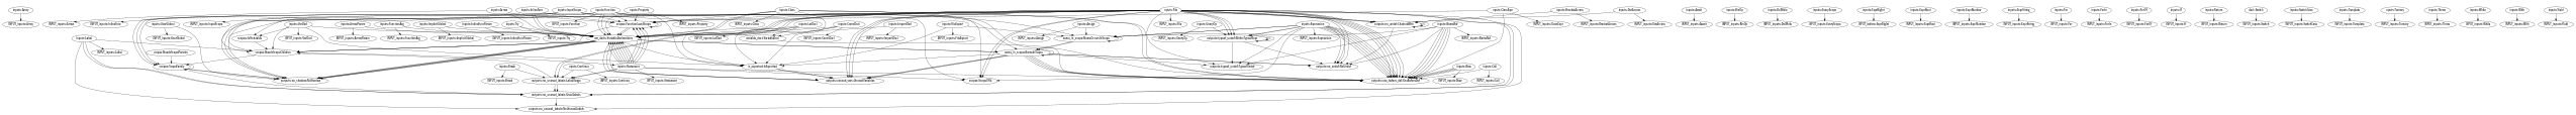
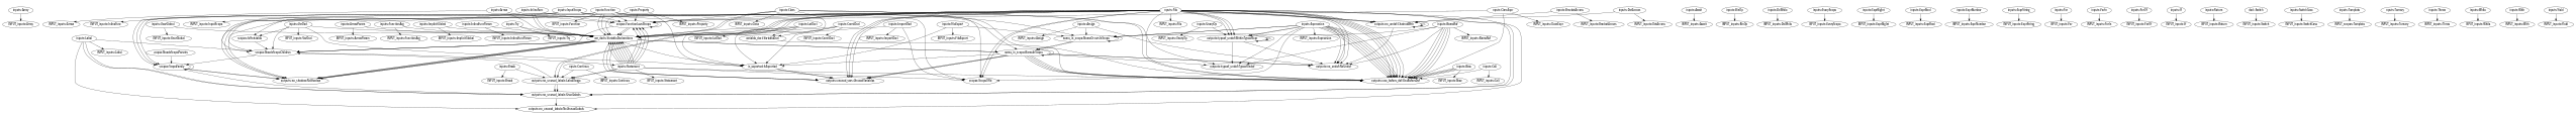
  digraph {
    fontname="Fira Sans"
    node [fontname="Fira Sans"]
    edge [fontname="Fira Sans"]
    n1 [label="INPUT_inputs::Array"]
    n2 [label="INPUT_inputs::Arrow"]
    n3 [label="INPUT_inputs::ArrowParam"]
    n4 [label="INPUT_inputs::Assign"]
    n5 [label="INPUT_inputs::Await"]
    n6 [label="INPUT_inputs::BinOp"]
    n7 [label="INPUT_inputs::BracketAccess"]
    n8 [label="INPUT_inputs::Break"]
    n9 [label="INPUT_inputs::Call"]
    n10 [label="INPUT_inputs::Class"]
    n11 [label="INPUT_inputs::ClassExpr"]
    n12 [label="INPUT_inputs::ConstDecl"]
    n13 [label="INPUT_inputs::Continue"]
    n14 [label="INPUT_inputs::DoWhile"]
    n15 [label="INPUT_inputs::DotAccess"]
    n16 [label="INPUT_inputs::EveryScope"]
-   n17 [label="INPUT_before::ExprBigInt"]
+   n17 [label="INPUT_inputs::ExprBigInt"]
    n18 [label="INPUT_inputs::ExprBool"]
    n19 [label="INPUT_inputs::ExprNumber"]
    n20 [label="INPUT_inputs::ExprString"]
    n21 [label="INPUT_inputs::Expression"]
    n22 [label="INPUT_inputs::File"]
    n23 [label="INPUT_inputs::FileExport"]
    n24 [label="INPUT_inputs::For"]
    n25 [label="INPUT_inputs::ForIn"]
    n26 [label="INPUT_inputs::ForOf"]
    n27 [label="INPUT_inputs::Function"]
    n28 [label="INPUT_inputs::FunctionArg"]
    n29 [label="INPUT_inputs::If"]
    n30 [label="INPUT_inputs::ImplicitGlobal"]
    n31 [label="INPUT_inputs::ImportDecl"]
    n32 [label="INPUT_inputs::InlineFunc"]
    n33 [label="INPUT_inputs::InlineFuncParam"]
    n34 [label="INPUT_inputs::InputScope"]
    n35 [label="INPUT_inputs::Label"]
    n36 [label="INPUT_inputs::LetDecl"]
    n37 [label="INPUT_inputs::NameRef"]
    n38 [label="INPUT_inputs::New"]
    n39 [label="INPUT_inputs::Property"]
    n40 [label="INPUT_inputs::Return"]
    n41 [label="INPUT_inputs::Statement"]
    n42 [label="INPUT_inputs::Switch"]
    n43 [label="INPUT_inputs::SwitchCase"]
-   n44 [label="INPUT_inputs::Template"]
+   n44 [label="INPUT_scopes::Template"]
    n45 [label="INPUT_inputs::Ternary"]
    n46 [label="INPUT_inputs::Throw"]
    n47 [label="INPUT_inputs::Try"]
    n48 [label="INPUT_inputs::UnaryOp"]
    n49 [label="INPUT_inputs::UserGlobal"]
    n50 [label="INPUT_inputs::VarDecl"]
    n51 [label="INPUT_inputs::While"]
    n52 [label="INPUT_inputs::With"]
    n53 [label="INPUT_inputs::Yield"]
    n54 [label="inputs::Array"]
    n55 [label="inputs::Arrow"]
    n56 [label="scopes::FunctionLevelScope"]
    n57 [label="var_decls::VariableDeclarations"]
    n58 [label="scopes::NeedsScopeChildren"]
    n59 [label="is_exported::IsExported"]
    n60 [label="outputs::no_shadow::NoShadow"]
    n61 [label="outputs::unused_vars::UnusedVariables"]
    n62 [label="name_in_scope::NameInScope"]
    n63 [label="inputs::ArrowParam"]
    n64 [label="inputs::Assign"]
    n65 [label="name_in_scope::NameOccursInScope"]
    n66 [label="outputs::no_undef::NoUndef"]
    n67 [label="inputs::Await"]
    n68 [label="inputs::BinOp"]
    n69 [label="inputs::BracketAccess"]
    n70 [label="outputs::no_undef::ChainedWith"]
    n71 [label="inputs::Break"]
    n72 [label="outputs::no_unused_labels::LabelUsage"]
    n73 [label="outputs::no_unused_labels::UsedLabels"]
    n74 [label="inputs::Call"]
    n75 [label="outputs::use_before_def::UseBeforeDef"]
    n76 [label="inputs::Class"]
    n77 [label="scopes::ScopeOfId"]
    n78 [label="inputs::ClassExpr"]
    n79 [label="inputs::ConstDecl"]
    n80 [label="variable_decl::VariableDecl"]
    n81 [label="inputs::Continue"]
    n82 [label="inputs::DoWhile"]
    n83 [label="inputs::DotAccess"]
    n84 [label="inputs::EveryScope"]
    n85 [label="inputs::ExprBigInt"]
    n86 [label="inputs::ExprBool"]
    n87 [label="inputs::ExprNumber"]
    n88 [label="inputs::ExprString"]
    n89 [label="inputs::Expression"]
    n90 [label="outputs::typeof_undef::TypeofUndef"]
    n91 [label="outputs::typeof_undef::WithinTypeofExpr"]
    n92 [label="inputs::File"]
    n93 [label="outputs::no_unused_labels::NoUnusedLabels"]
    n94 [label="scopes::ScopeFamily"]
    n95 [label="inputs::Statement"]
    n96 [label="inputs::FileExport"]
    n97 [label="inputs::For"]
    n98 [label="inputs::ForIn"]
    n99 [label="inputs::ForOf"]
    n100 [label="inputs::Function"]
    n101 [label="scopes::IsHoistable"]
    n102 [label="inputs::FunctionArg"]
    n103 [label="inputs::If"]
    n104 [label="inputs::ImplicitGlobal"]
    n105 [label="inputs::ImportDecl"]
    n106 [label="inputs::InlineFunc"]
    n107 [label="inputs::InlineFuncParam"]
    n108 [label="inputs::InputScope"]
    n109 [label="inputs::Label"]
    n110 [label="inputs::LetDecl"]
    n111 [label="inputs::NameRef"]
    n112 [label="inputs::New"]
    n113 [label="inputs::Property"]
    n114 [label="inputs::Return"]
    n115 [label="decl::Switch"]
    n116 [label="inputs::SwitchCase"]
    n117 [label="inputs::Template"]
    n118 [label="inputs::Ternary"]
    n119 [label="inputs::Throw"]
    n120 [label="inputs::Try"]
    n121 [label="inputs::UnaryOp"]
    n122 [label="inputs::UserGlobal"]
    n123 [label="inputs::VarDecl"]
    n124 [label="inputs::While"]
    n125 [label="inputs::With"]
    n126 [label="inputs::Yield"]
    n127 [label="scopes::NeedsScopeParents"]
    n54 -> n1
    n55 -> n2
    n55 -> n56
    n55 -> n57
    n56 -> n56
    n56 -> n57
    n56 -> n57
    n56 -> n58
    n57 -> n58
    n57 -> n58
    n57 -> n59
    n57 -> n60
    n57 -> n60
    n57 -> n60
    n57 -> n60
    n57 -> n60
    n57 -> n60
    n57 -> n61
    n57 -> n61
    n57 -> n61
    n57 -> n62
    n57 -> n62
    n58 -> n94
    n58 -> n95
    n59 -> n61
    n59 -> n61
    n62 -> n59
    n62 -> n61
    n62 -> n61
    n62 -> n61
    n62 -> n62
    n62 -> n66
    n62 -> n66
    n62 -> n75
    n62 -> n75
    n62 -> n75
    n62 -> n75
    n62 -> n90
    n63 -> n3
    n63 -> n57
    n64 -> n4
    n64 -> n65
+   n64 -> n66
    n65 -> n62
    n65 -> n62
    n65 -> n65
    n67 -> n5
    n68 -> n6
    n69 -> n7
    n69 -> n70
    n70 -> n66
    n70 -> n70
    n70 -> n70
    n71 -> n8
    n71 -> n72
    n72 -> n58
    n72 -> n73
    n72 -> n73
    n73 -> n93
    n74 -> n9
    n74 -> n75
    n76 -> n10
    n76 -> n56
    n76 -> n57
    n76 -> n57
    n76 -> n59
    n76 -> n75
    n76 -> n75
    n76 -> n77
    n78 -> n11
    n78 -> n56
    n78 -> n75
    n79 -> n12
    n79 -> n57
    n79 -> n59
    n79 -> n80
    n80 -> n75
    n81 -> n13
    n81 -> n72
    n82 -> n14
    n83 -> n15
    n83 -> n70
    n84 -> n16
    n85 -> n17
    n86 -> n18
    n87 -> n19
    n88 -> n20
    n89 -> n21
    n89 -> n65
    n89 -> n65
    n89 -> n66
    n89 -> n66
    n89 -> n75
    n89 -> n75
    n89 -> n75
    n89 -> n75
    n89 -> n75
    n89 -> n75
    n89 -> n77
    n89 -> n90
    n89 -> n91
    n89 -> n91
    n91 -> n66
    n91 -> n90
    n91 -> n91
    n91 -> n91
    n92 -> n22
    n92 -> n56
    n92 -> n57
    n92 -> n57
    n92 -> n57
    n92 -> n58
    n92 -> n60
    n92 -> n60
    n92 -> n60
    n92 -> n61
    n92 -> n61
    n92 -> n61
    n92 -> n66
    n92 -> n66
    n92 -> n70
    n92 -> n70
    n92 -> n70
    n92 -> n72
    n92 -> n72
    n92 -> n73
    n92 -> n73
    n92 -> n75
    n92 -> n75
    n92 -> n75
    n92 -> n75
    n92 -> n75
    n92 -> n77
    n92 -> n77
    n92 -> n90
    n92 -> n91
    n92 -> n91
    n92 -> n91
    n92 -> n93
    n94 -> n60
    n94 -> n60
    n94 -> n73
    n94 -> n94
    n95 -> n41
    n95 -> n56
    n95 -> n56
    n95 -> n56
    n95 -> n56
    n95 -> n57
    n95 -> n57
    n95 -> n57
    n95 -> n57
    n95 -> n57
    n95 -> n57
    n95 -> n57
    n95 -> n57
    n95 -> n72
    n95 -> n72
    n95 -> n75
    n95 -> n77
    n96 -> n23
    n96 -> n59
    n96 -> n65
    n97 -> n24
    n98 -> n25
    n99 -> n26
    n100 -> n27
    n100 -> n56
    n100 -> n57
    n100 -> n57
    n100 -> n58
    n100 -> n59
    n100 -> n75
    n100 -> n77
    n100 -> n101
    n101 -> n58
    n102 -> n28
    n102 -> n57
    n103 -> n29
    n104 -> n30
    n104 -> n57
    n105 -> n31
    n105 -> n57
+   n105 -> n77
    n106 -> n32
    n106 -> n56
    n106 -> n57
    n106 -> n57
    n107 -> n33
    n107 -> n57
    n108 -> n34
    n108 -> n56
    n108 -> n62
    n108 -> n65
    n108 -> n94
    n108 -> n94
    n108 -> n94
    n109 -> n35
    n109 -> n58
    n109 -> n73
    n109 -> n73
    n109 -> n93
    n110 -> n36
    n110 -> n57
    n110 -> n59
    n110 -> n80
    n111 -> n37
    n111 -> n65
    n111 -> n66
    n111 -> n75
    n111 -> n75
    n111 -> n75
    n111 -> n75
    n111 -> n75
    n111 -> n90
    n112 -> n38
    n112 -> n75
    n112 -> n75
    n112 -> n75
    n112 -> n75
    n113 -> n39
    n113 -> n56
    n113 -> n57
    n114 -> n40
    n115 -> n42
    n116 -> n43
    n117 -> n44
    n118 -> n45
    n119 -> n46
    n120 -> n47
    n120 -> n57
    n121 -> n48
    n121 -> n91
    n122 -> n49
-   n122 -> n60
+   n122 -> n57
    n123 -> n50
    n123 -> n57
    n123 -> n58
    n123 -> n59
    n123 -> n101
    n124 -> n51
    n125 -> n52
    n126 -> n53
    n127 -> n94
  }
